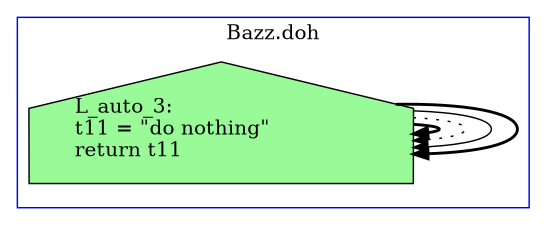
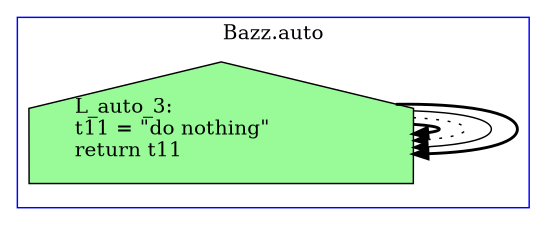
  digraph {
    edge [style=bold]
    n1 [fillcolor=palegreen label="L_auto_3:\lt11 = \"do nothing\"\lreturn t11\l" shape=house style=filled]
    subgraph cluster_1 {
      color=blue
-     label="Bazz.doh"
+     label="Bazz.auto"
      n1
    }
    subgraph cluster_2 {
      color=blue
      label="Bazz.printh"
    }
    subgraph cluster_3 {
      color=blue
      label="Foo.doh"
    }
    subgraph cluster_4 {
      color=blue
      label="Main.main"
    }
    n1 -> n1
    n1 -> n1 [style=dotted]
    n1 -> n1 [style=solid]
    n1 -> n1
  }
